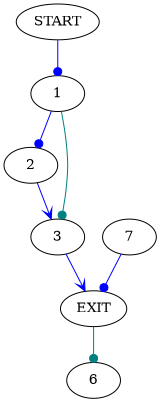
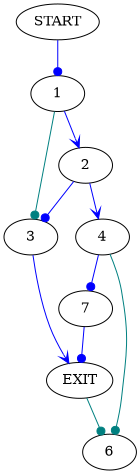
  digraph {
    edge [arrowhead=dot color=blue]
    n1 [label=START]
    1
    2
    3
    n5 [label=EXIT]
    6
+   4
    n8 [label=7]
    n1 -> 1
-   1 -> 2
+   1 -> 2 [arrowhead=vee]
    1 -> 3 [color=teal]
-   2 -> 3 [arrowhead=vee]
+   2 -> 3
+   2 -> 4 [arrowhead=vee]
    3 -> n5 [arrowhead=vee]
    n5 -> 6 [color=teal]
+   4 -> 6 [color=teal]
+   4 -> n8
    n8 -> n5
  }
